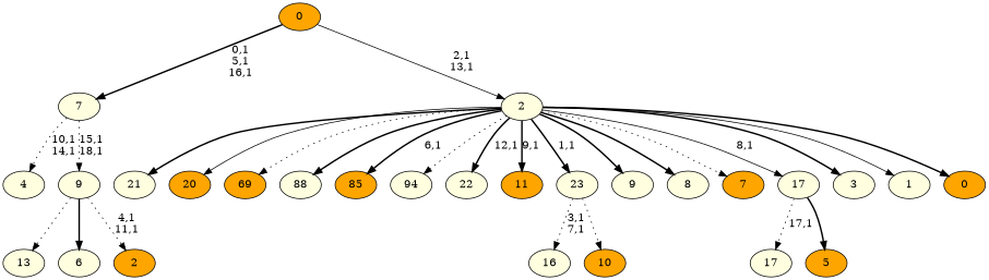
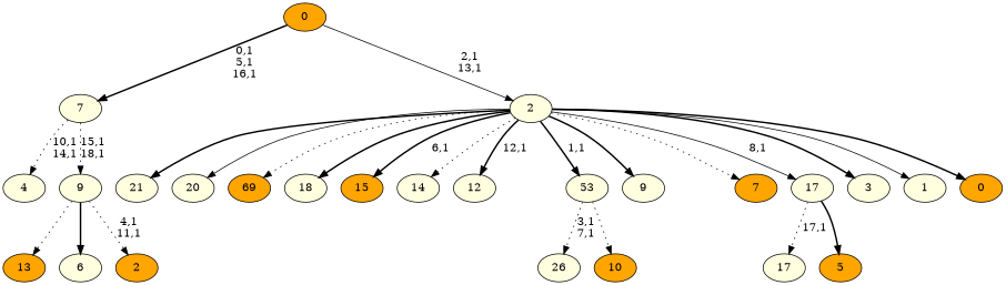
  digraph {
    node [fillcolor=lightyellow style=filled]
    edge [style=bold]
    n1 [label=21]
-   n2 [fillcolor=orange label=20]
+   n2 [label=20]
    n3 [fillcolor=orange label=69]
-   n4 [label=88]
+   n4 [label=18]
    n5 [label=17]
-   n6 [label=16]
-   n7 [fillcolor=orange label=85]
-   n8 [label=94]
-   n9 [label=13]
-   n10 [label=22]
-   n11 [fillcolor=orange label=11]
+   n6 [label=26]
+   n7 [fillcolor=orange label=15]
+   n8 [label=14]
+   n9 [fillcolor=orange label=13]
+   n10 [label=12]
    n12 [fillcolor=orange label=10]
-   23
+   23 [label=53]
    n14 [label=9]
-   n15 [label=8]
    n16 [fillcolor=orange label=7]
    n17 [label=6]
    n18 [fillcolor=orange label=5]
    17
    n20 [label=4]
    n21 [label=3]
    n22 [fillcolor=orange label=2]
    9
    7
    n25 [label=1]
    n26 [fillcolor=orange label=0]
    2
    0 [fillcolor=orange]
    23 -> n6 [label="3,1\n7,1" style=dotted]
    23 -> n12 [style=dotted]
    17 -> n5 [label="17,1" style=dotted]
    17 -> n18
    9 -> n9 [style=dotted]
    9 -> n17
    9 -> n22 [label="4,1\n11,1" style=dotted]
    7 -> n20 [label="10,1\n14,1" style=dotted]
    7 -> 9 [label="15,1\n18,1" style=dotted]
    2 -> n1
    2 -> n2 [style=solid]
    2 -> n3 [style=dotted]
    2 -> n4
    2 -> n7 [label="6,1"]
    2 -> n8 [style=dotted]
    2 -> n10 [label="12,1"]
-   2 -> n11 [label="9,1"]
    2 -> 23 [label="1,1"]
    2 -> n14
-   2 -> n15
    2 -> n16 [style=dotted]
    2 -> 17 [label="8,1" style=solid]
    2 -> n21
    2 -> n25 [style=solid]
    2 -> n26
    0 -> 7 [label="0,1\n5,1\n16,1"]
    0 -> 2 [label="2,1\n13,1" style=solid]
  }
